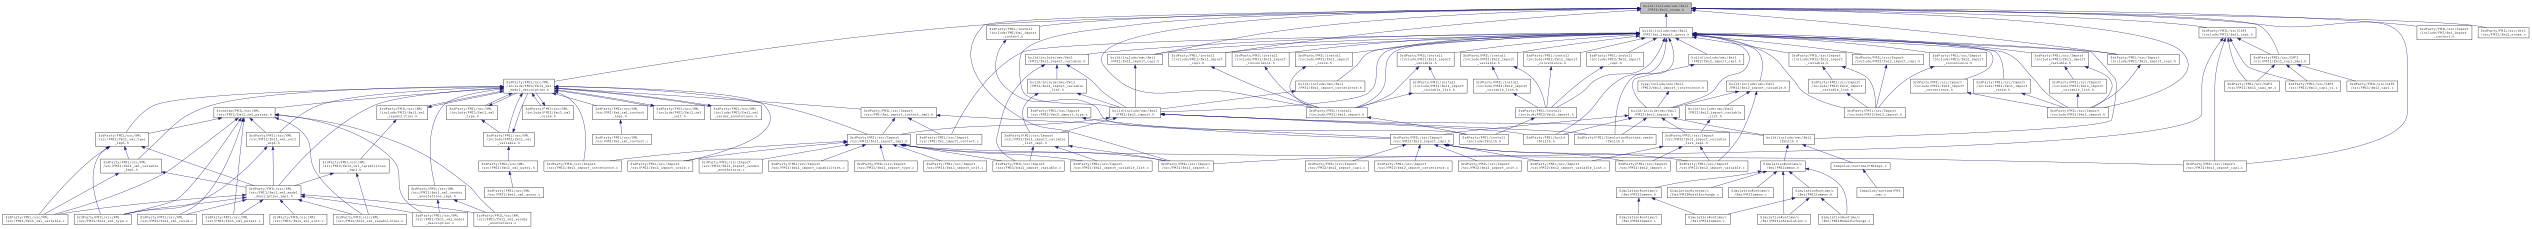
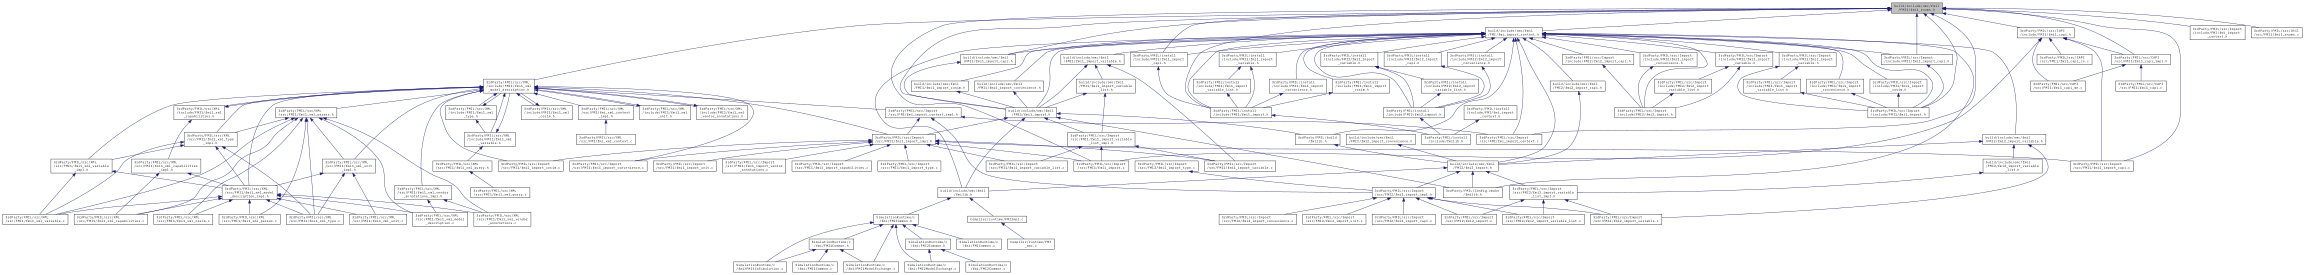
  digraph {
    fontname="IBM Plex Mono"
    node [color=black fillcolor=white fontname="IBM Plex Mono" fontsize=10 shape=record style=filled]
    edge [color=midnightblue dir=back fontname="IBM Plex Mono" fontsize=10 labelfontname=Helvetica labelfontsize=10 style=solid]
    n1 [fillcolor=grey75 fontcolor=black height=0.2 label="build/include/omc/fmil\l/FMI1/fmi1_enums.h" width=0.4]
    n2 [height=0.2 label="3rdParty/FMIL/install\l/include/FMI/fmi_import\l_context.h" width=0.4]
    n3 [height=0.2 label="3rdParty/FMIL/install\l/include/FMI1/fmi1_import.h" width=0.4]
    n4 [height=0.2 label="3rdParty/FMIL/install\l/include/FMI1/fmi1_import\l_capi.h" width=0.4]
    n5 [height=0.2 label="3rdParty/FMIL/src/CAPI\l/include/FMI1/fmi1_capi.h" width=0.4]
    n6 [height=0.2 label="3rdParty/FMIL/src/CAPI\l/src/FMI1/fmi1_capi_impl.h" width=0.4]
    n7 [height=0.2 label="3rdParty/FMIL/src/Import\l/src/FMI1/fmi1_import.c" width=0.4]
    n8 [height=0.2 label="3rdParty/FMIL/src/Import\l/src/FMI1/fmi1_import_capi.c" width=0.4]
    n9 [height=0.2 label="3rdParty/FMIL/src/Import\l/include/FMI/fmi_import\l_context.h" width=0.4]
    n10 [height=0.2 label="3rdParty/FMIL/src/Import\l/include/FMI1/fmi1_import.h" width=0.4]
    n11 [height=0.2 label="3rdParty/FMIL/src/Import\l/include/FMI1/fmi1_import_capi.h" width=0.4]
    n12 [height=0.2 label="3rdParty/FMIL/src/Util\l/src/FMI1/fmi1_enums.c" width=0.4]
    n13 [height=0.2 label="3rdParty/FMIL/src/XML\l/include/FMI1/fmi1_xml\l_model_description.h" width=0.4]
-   n14 [height=0.2 label="build/include/omc/fmil\l/FMI/fmi_import_query.h" width=0.4]
+   n14 [height=0.2 label="build/include/omc/fmil\l/FMI/fmi_import_context.h" width=0.4]
    n15 [height=0.2 label="build/include/omc/fmil\l/FMI1/fmi1_import.h" width=0.4]
    n16 [height=0.2 label="build/include/omc/fmil\l/FMI1/fmi1_import_capi.h" width=0.4]
    n17 [height=0.2 label="3rdParty/FMIL/install\l/include/fmilib.h" width=0.4]
    n18 [height=0.2 label="3rdParty/FMIL/src/CAPI\l/src/FMI1/fmi1_capi_cs.c" width=0.4]
    n19 [height=0.2 label="3rdParty/FMIL/src/CAPI\l/src/FMI1/fmi1_capi_me.c" width=0.4]
    n20 [height=0.2 label="3rdParty/FMIL/src/CAPI\l/src/FMI1/fmi1_capi.c" width=0.4]
    n21 [height=0.2 label="3rdParty/FMIL/src/Import\l/src/FMI/fmi_import_context_impl.h" width=0.4]
    n22 [height=0.2 label="3rdParty/FMIL/src/Import\l/src/FMI1/fmi1_import_impl.h" width=0.4]
    n23 [height=0.2 label="3rdParty/FMIL/src/Import\l/src/FMI1/fmi1_import_convenience.c" width=0.4]
    n24 [height=0.2 label="3rdParty/FMIL/src/Import\l/src/FMI1/fmi1_import_cosim.c" width=0.4]
    n25 [height=0.2 label="3rdParty/FMIL/src/XML\l/include/FMI1/fmi1_xml\l_capabilities.h" width=0.4]
    n26 [height=0.2 label="3rdParty/FMIL/src/XML\l/src/FMI1/fmi1_xml_model\l_description_impl.h" width=0.4]
    n27 [height=0.2 label="3rdParty/FMIL/src/XML\l/include/FMI1/fmi1_xml\l_cosim.h" width=0.4]
    n28 [height=0.2 label="3rdParty/FMIL/src/XML\l/include/FMI1/fmi1_xml\l_type.h" width=0.4]
    n29 [height=0.2 label="3rdParty/FMIL/src/XML\l/include/FMI1/fmi1_xml\l_variable.h" width=0.4]
    n30 [height=0.2 label="3rdParty/FMIL/src/XML\l/include/FMI1/fmi1_xml\l_unit.h" width=0.4]
    n31 [height=0.2 label="3rdParty/FMIL/src/XML\l/include/FMI1/fmi1_xml\l_vendor_annotations.h" width=0.4]
    n32 [height=0.2 label="3rdParty/FMIL/src/XML\l/src/FMI/fmi_xml_context\l_impl.h" width=0.4]
-   n33 [height=0.2 label="3runtime/FMIL/src/XML\l/src/FMI1/fmi1_xml_parser.h" width=0.4]
+   n33 [height=0.2 label="3rdParty/FMIL/src/XML\l/src/FMI1/fmi1_xml_parser.h" width=0.4]
    n34 [height=0.2 label="3rdParty/FMIL/src/XML\l/src/FMI1/fmi1_xml_unit\l_impl.h" width=0.4]
    n35 [height=0.2 label="3rdParty/FMIL/src/XML\l/src/FMI1/fmi1_xml_type\l_impl.h" width=0.4]
    n36 [height=0.2 label="3rdParty/FMIL/src/XML\l/src/FMI1/fmi1_xml_variable\l_impl.h" width=0.4]
    n37 [height=0.2 label="3rdParty/FMIL/src/XML\l/src/FMI1/fmi1_xml_vendor\l_annotations_impl.h" width=0.4]
    n38 [height=0.2 label="3rdParty/FMIL/src/Import\l/src/FMI/fmi_import_context.c" width=0.4]
    n39 [height=0.2 label="3rdParty/FMIL/build\l/fmilib.h" width=0.4]
-   n40 [height=0.2 label="3rdParty/FMIL/SimulationRuntime.cmake\l/fmilib.h" width=0.4]
+   n40 [height=0.2 label="3rdParty/FMIL/Config.cmake\l/fmilib.h" width=0.4]
    n41 [height=0.2 label="3rdParty/FMIL/install\l/include/FMI1/fmi1_import\l_variable.h" width=0.4]
    n42 [height=0.2 label="3rdParty/FMIL/install\l/include/FMI1/fmi1_import\l_convenience.h" width=0.4]
    n43 [height=0.2 label="3rdParty/FMIL/install\l/include/FMI1/fmi1_import\l_cosim.h" width=0.4]
    n44 [height=0.2 label="3rdParty/FMIL/install\l/include/FMI2/fmi2_import.h" width=0.4]
    n45 [height=0.2 label="3rdParty/FMIL/install\l/include/FMI2/fmi2_import\l_variable.h" width=0.4]
    n46 [height=0.2 label="3rdParty/FMIL/install\l/include/FMI2/fmi2_import\l_capi.h" width=0.4]
    n47 [height=0.2 label="3rdParty/FMIL/install\l/include/FMI2/fmi2_import\l_convenience.h" width=0.4]
    n48 [height=0.2 label="3rdParty/FMIL/src/Import\l/include/FMI1/fmi1_import\l_variable.h" width=0.4]
    n49 [height=0.2 label="3rdParty/FMIL/src/Import\l/include/FMI1/fmi1_import\l_convenience.h" width=0.4]
    n50 [height=0.2 label="3rdParty/FMIL/src/Import\l/include/FMI1/fmi1_import\l_cosim.h" width=0.4]
    n51 [height=0.2 label="3rdParty/FMIL/src/Import\l/include/FMI2/fmi2_import.h" width=0.4]
    n52 [height=0.2 label="3rdParty/FMIL/src/Import\l/include/FMI2/fmi2_import\l_variable.h" width=0.4]
    n53 [height=0.2 label="3rdParty/FMIL/src/Import\l/include/FMI2/fmi2_import_capi.h" width=0.4]
    n54 [height=0.2 label="3rdParty/FMIL/src/Import\l/include/FMI2/fmi2_import\l_convenience.h" width=0.4]
    n55 [height=0.2 label="build/include/omc/fmil\l/fmilib.h" width=0.4]
    n56 [height=0.2 label="build/include/omc/fmil\l/FMI1/fmi1_import_variable.h" width=0.4]
    n57 [height=0.2 label="build/include/omc/fmil\l/FMI1/fmi1_import_convenience.h" width=0.4]
+   n58 [height=0.2 label="build/include/omc/fmil\l/FMI1/fmi1_import_cosim.h" width=0.4]
    n59 [height=0.2 label="build/include/omc/fmil\l/FMI2/fmi2_import.h" width=0.4]
    n60 [height=0.2 label="build/include/omc/fmil\l/FMI2/fmi2_import_variable.h" width=0.4]
    n61 [height=0.2 label="build/include/omc/fmil\l/FMI2/fmi2_import_capi.h" width=0.4]
    n62 [height=0.2 label="3rdParty/FMIL/src/Import\l/src/FMI1/fmi1_import_variable\l_list_impl.h" width=0.4]
    n63 [height=0.2 label="3rdParty/FMIL/src/Import\l/src/FMI2/fmi2_import_impl.h" width=0.4]
    n64 [height=0.2 label="3rdParty/FMIL/src/Import\l/src/FMI1/fmi1_import_capabilities.c" width=0.4]
    n65 [height=0.2 label="3rdParty/FMIL/src/Import\l/src/FMI1/fmi1_import_type.c" width=0.4]
    n66 [height=0.2 label="3rdParty/FMIL/src/Import\l/src/FMI1/fmi1_import_unit.c" width=0.4]
    n67 [height=0.2 label="3rdParty/FMIL/src/Import\l/src/FMI1/fmi1_import_variable.c" width=0.4]
    n68 [height=0.2 label="3rdParty/FMIL/src/Import\l/src/FMI1/fmi1_import_variable_list.c" width=0.4]
    n69 [height=0.2 label="3rdParty/FMIL/src/Import\l/src/FMI1/fmi1_import_vendor\l_annotations.c" width=0.4]
    n70 [height=0.2 label="3rdParty/FMIL/src/XML\l/src/FMI1/fmi1_xml_capabilities\l_impl.h" width=0.4]
    n71 [height=0.2 label="3rdParty/FMIL/src/XML\l/src/FMI1/fmi1_xml_capabilities.c" width=0.4]
    n72 [height=0.2 label="3rdParty/FMIL/src/XML\l/src/FMI1/fmi1_xml_cosim.c" width=0.4]
    n73 [height=0.2 label="3rdParty/FMIL/src/XML\l/src/FMI1/fmi1_xml_model\l_description.c" width=0.4]
    n74 [height=0.2 label="3rdParty/FMIL/src/XML\l/src/FMI1/fmi1_xml_parser.c" width=0.4]
    n75 [height=0.2 label="3rdParty/FMIL/src/XML\l/src/FMI1/fmi1_xml_type.c" width=0.4]
    n76 [height=0.2 label="3rdParty/FMIL/src/XML\l/src/FMI1/fmi1_xml_unit.c" width=0.4]
    n77 [height=0.2 label="3rdParty/FMIL/src/XML\l/src/FMI1/fmi1_xml_variable.c" width=0.4]
    n78 [height=0.2 label="3rdParty/FMIL/src/XML\l/src/FMI1/fmi1_xml_vendor\l_annotations.c" width=0.4]
    n79 [height=0.2 label="3rdParty/FMIL/src/XML\l/src/FMI1/fmi1_xml_query.h" width=0.4]
    n80 [height=0.2 label="3rdParty/FMIL/src/XML\l/src/FMI/fmi_xml_context.c" width=0.4]
    n81 [height=0.2 label="3rdParty/FMIL/src/Import\l/src/FMI2/fmi2_import.c" width=0.4]
    n82 [height=0.2 label="3rdParty/FMIL/src/Import\l/src/FMI2/fmi2_import_capi.c" width=0.4]
    n83 [height=0.2 label="3rdParty/FMIL/src/Import\l/src/FMI2/fmi2_import_convenience.c" width=0.4]
    n84 [height=0.2 label="3rdParty/FMIL/src/Import\l/src/FMI2/fmi2_import_unit.c" width=0.4]
    n85 [height=0.2 label="3rdParty/FMIL/src/Import\l/src/FMI2/fmi2_import_variable.c" width=0.4]
    n86 [height=0.2 label="3rdParty/FMIL/src/Import\l/src/FMI2/fmi2_import_variable_list.c" width=0.4]
    n87 [height=0.2 label="3rdParty/FMIL/src/Import\l/src/FMI2/fmi2_import_type.c" width=0.4]
    n88 [height=0.2 label="3rdParty/FMIL/src/XML\l/src/FMI1/fmi1_xml_query.c" width=0.4]
    n89 [height=0.2 label="3rdParty/FMIL/install\l/include/FMI1/fmi1_import\l_variable_list.h" width=0.4]
    n90 [height=0.2 label="3rdParty/FMIL/install\l/include/FMI2/fmi2_import\l_variable_list.h" width=0.4]
    n91 [height=0.2 label="3rdParty/FMIL/src/Import\l/include/FMI1/fmi1_import\l_variable_list.h" width=0.4]
    n92 [height=0.2 label="3rdParty/FMIL/src/Import\l/include/FMI2/fmi2_import\l_variable_list.h" width=0.4]
    n93 [height=0.2 label="Compiler/runtime/FMIImpl.c" width=0.4]
    n94 [height=0.2 label="SimulationRuntime/c\l/fmi/FMICommon.h" width=0.4]
    n95 [height=0.2 label="build/include/omc/fmil\l/FMI1/fmi1_import_variable\l_list.h" width=0.4]
    n96 [height=0.2 label="3rdParty/FMIL/src/Import\l/src/FMI2/fmi2_import_variable\l_list_impl.h" width=0.4]
    n97 [height=0.2 label="build/include/omc/fmil\l/FMI2/fmi2_import_variable\l_list.h" width=0.4]
-   n98 [height=0.2 label="type/include/omc/fmil\l/FMI2/fmi2_import_convenience.h" width=0.4]
+   n98 [height=0.2 label="build/include/omc/fmil\l/FMI2/fmi2_import_convenience.h" width=0.4]
    n99 [height=0.2 label="Compiler/runtime/FMI\l_omc.c" width=0.4]
    n100 [height=0.2 label="SimulationRuntime/c\l/fmi/FMI1Common.h" width=0.4]
    n101 [height=0.2 label="SimulationRuntime/c\l/fmi/FMI1CoSimulation.c" width=0.4]
    n102 [height=0.2 label="SimulationRuntime/c\l/fmi/FMI1ModelExchange.c" width=0.4]
    n103 [height=0.2 label="SimulationRuntime/c\l/fmi/FMI2Common.h" width=0.4]
    n104 [height=0.2 label="SimulationRuntime/c\l/fmi/FMI2ModelExchange.c" width=0.4]
    n105 [height=0.2 label="SimulationRuntime/c\l/fmi/FMICommon.c" width=0.4]
    n106 [height=0.2 label="SimulationRuntime/c\l/fmi/FMI1Common.c" width=0.4]
    n107 [height=0.2 label="SimulationRuntime/c\l/fmi/FMI2Common.c" width=0.4]
-   n1 -> n2
+   n1 -> n38
    n1 -> n3
    n1 -> n4
    n1 -> n5
    n1 -> n6
    n1 -> n7
    n1 -> n8
    n1 -> n9
    n1 -> n10
    n1 -> n11
    n1 -> n12
    n1 -> n13
    n1 -> n14
    n1 -> n15
    n1 -> n16
    n2 -> n17
    n3 -> n17
    n4 -> n3
    n5 -> n6
    n5 -> n7
    n5 -> n8
    n5 -> n18
    n5 -> n19
-   n6 -> n18
    n6 -> n19
    n6 -> n20
    n11 -> n10
    n13 -> n21
    n13 -> n22
    n13 -> n23
    n13 -> n24
    n13 -> n25
    n13 -> n26
    n13 -> n27
    n13 -> n28
    n13 -> n29
    n13 -> n30
    n13 -> n31
    n13 -> n32
    n13 -> n33
    n13 -> n34
    n13 -> n35
    n13 -> n36
    n13 -> n37
    n14 -> n3
    n14 -> n4
    n14 -> n10
    n14 -> n11
    n14 -> n15
    n14 -> n16
    n14 -> n38
    n14 -> n39
    n14 -> n40
    n14 -> n41
    n14 -> n42
    n14 -> n43
    n14 -> n44
    n14 -> n45
    n14 -> n46
    n14 -> n47
    n14 -> n48
    n14 -> n49
    n14 -> n50
    n14 -> n51
    n14 -> n52
    n14 -> n53
    n14 -> n54
    n14 -> n55
    n14 -> n56
    n14 -> n57
+   n14 -> n58
    n14 -> n59
    n14 -> n60
    n14 -> n61
    n15 -> n22
    n15 -> n39
    n15 -> n40
    n15 -> n55
    n15 -> n62
    n16 -> n15
    n21 -> n22
    n21 -> n38
    n21 -> n63
    n22 -> n7
    n22 -> n8
    n22 -> n23
    n22 -> n24
    n22 -> n64
    n22 -> n65
    n22 -> n66
    n22 -> n67
    n22 -> n68
    n22 -> n69
    n25 -> n13
    n25 -> n70
    n26 -> n71
    n26 -> n72
    n26 -> n73
    n26 -> n74
    n26 -> n75
    n26 -> n76
    n26 -> n77
    n26 -> n78
    n27 -> n13
    n28 -> n13
    n28 -> n29
    n29 -> n13
    n29 -> n79
    n30 -> n13
    n31 -> n13
    n32 -> n80
    n33 -> n34
    n33 -> n35
    n33 -> n71
    n33 -> n72
    n33 -> n73
    n33 -> n74
    n33 -> n75
    n33 -> n77
    n33 -> n78
    n34 -> n26
    n34 -> n75
+   n34 -> n76
    n35 -> n26
    n35 -> n36
    n35 -> n75
    n35 -> n77
    n36 -> n26
    n36 -> n77
    n37 -> n73
    n37 -> n78
    n41 -> n3
    n41 -> n89
    n42 -> n3
    n43 -> n3
    n44 -> n17
    n45 -> n44
    n45 -> n90
    n46 -> n44
    n47 -> n44
    n48 -> n10
    n48 -> n91
    n49 -> n10
    n50 -> n10
    n52 -> n51
    n52 -> n92
    n53 -> n51
    n54 -> n51
    n55 -> n93
    n55 -> n94
    n56 -> n15
    n56 -> n67
    n56 -> n95
    n57 -> n15
-   n59 -> n39
+   n58 -> n15
+   n39 -> n59
    n59 -> n40
    n59 -> n55
    n59 -> n63
    n59 -> n96
    n60 -> n59
    n60 -> n85
    n60 -> n97
    n61 -> n59
    n62 -> n7
    n62 -> n67
    n62 -> n68
    n63 -> n81
    n63 -> n82
    n63 -> n83
    n63 -> n84
    n63 -> n85
    n63 -> n86
    n70 -> n26
    n70 -> n71
    n79 -> n88
    n87 -> n63
    n89 -> n3
    n90 -> n44
    n91 -> n10
    n92 -> n51
    n93 -> n99
    n94 -> n100
    n94 -> n101
    n94 -> n102
    n94 -> n103
    n94 -> n104
    n94 -> n105
    n95 -> n15
    n95 -> n62
    n96 -> n81
    n96 -> n85
    n96 -> n86
    n97 -> n96
    n98 -> n59
    n100 -> n101
    n100 -> n102
    n100 -> n106
-   n103 -> n106
+   n103 -> n104
    n103 -> n107
  }
